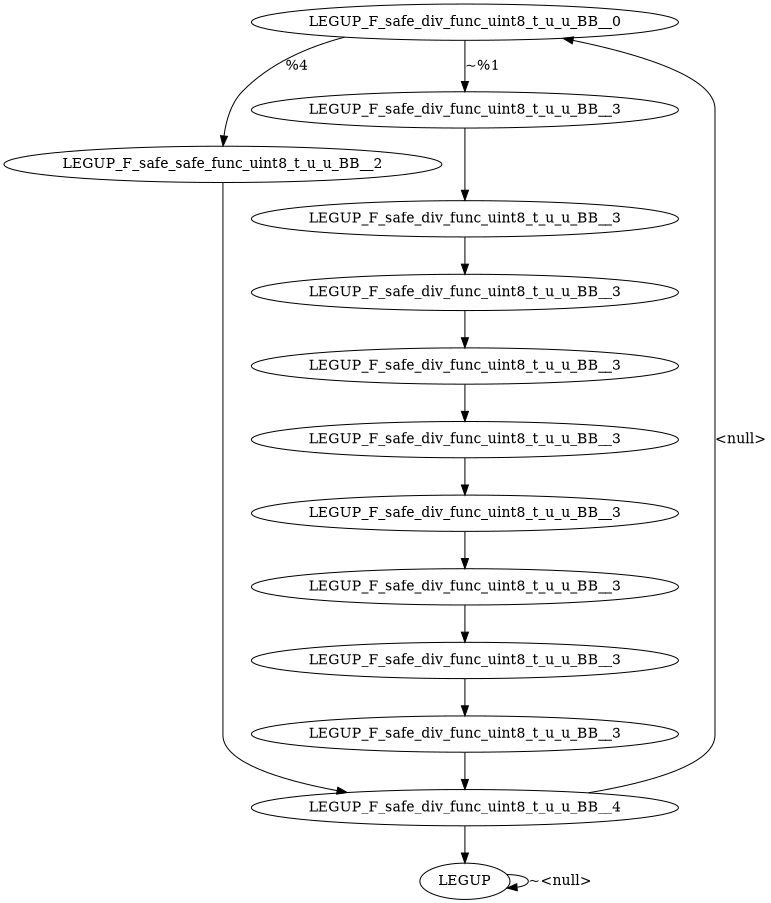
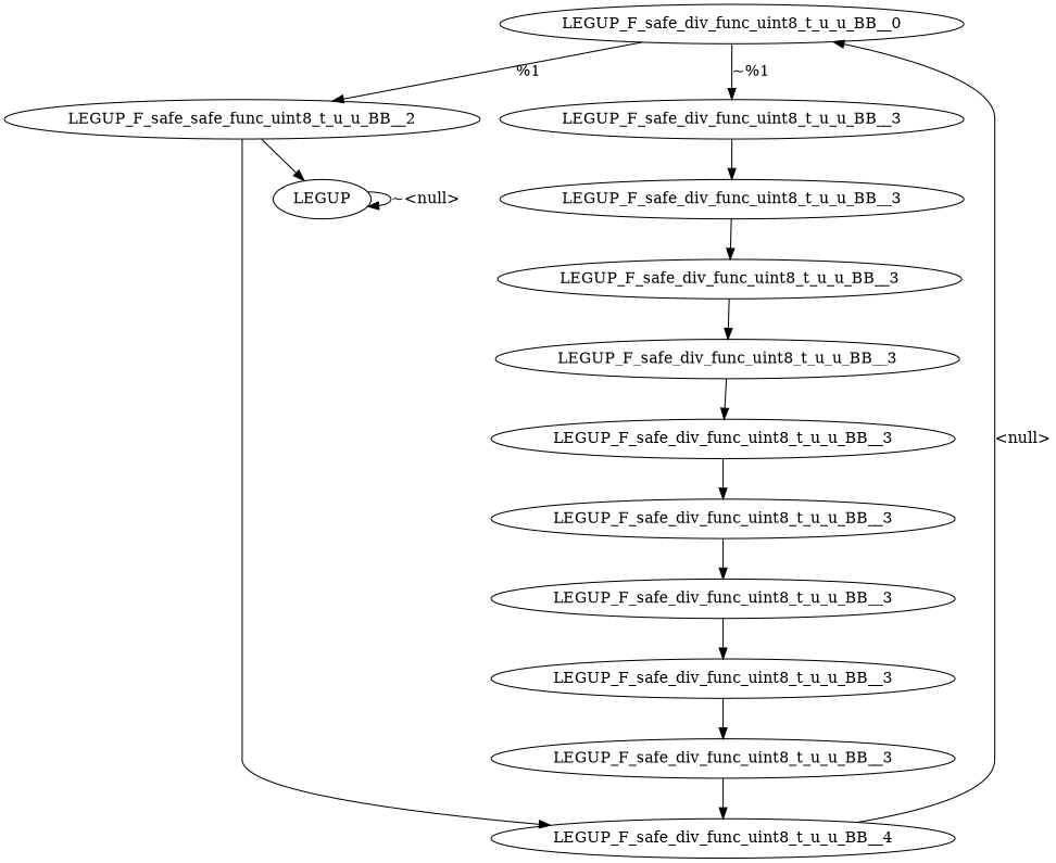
  digraph {
    n1 [label=LEGUP_F_safe_div_func_uint8_t_u_u_BB__0]
    n2 [label=LEGUP_F_safe_safe_func_uint8_t_u_u_BB__2]
    n3 [label=LEGUP_F_safe_div_func_uint8_t_u_u_BB__3]
    n4 [label=LEGUP_F_safe_div_func_uint8_t_u_u_BB__4]
    n5 [label=LEGUP_F_safe_div_func_uint8_t_u_u_BB__3]
    n6 [label=LEGUP]
    n7 [label=LEGUP_F_safe_div_func_uint8_t_u_u_BB__3]
    n8 [label=LEGUP_F_safe_div_func_uint8_t_u_u_BB__3]
    n9 [label=LEGUP_F_safe_div_func_uint8_t_u_u_BB__3]
    n10 [label=LEGUP_F_safe_div_func_uint8_t_u_u_BB__3]
    n11 [label=LEGUP_F_safe_div_func_uint8_t_u_u_BB__3]
    n12 [label=LEGUP_F_safe_div_func_uint8_t_u_u_BB__3]
    n13 [label=LEGUP_F_safe_div_func_uint8_t_u_u_BB__3]
-   n1 -> n2 [label="%4"]
+   n1 -> n2 [label="%1"]
    n1 -> n3 [label="~%1"]
    n2 -> n4
    n3 -> n5
    n4 -> n1 [label="<null>"]
-   n4 -> n6
+   n2 -> n6
    n5 -> n7
    n6 -> n6 [label="~<null>"]
    n7 -> n8
    n8 -> n9
    n9 -> n10
    n10 -> n11
    n11 -> n12
    n12 -> n13
    n13 -> n4
  }
